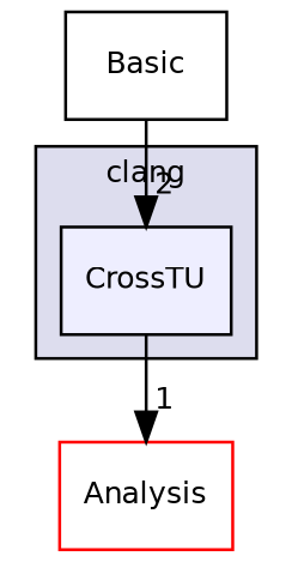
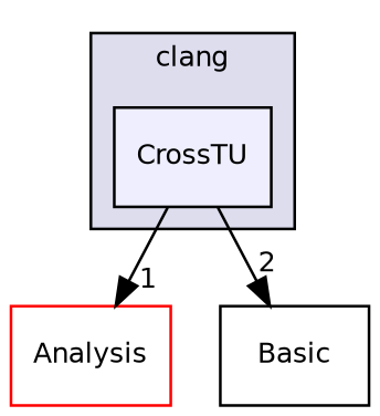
  digraph {
    compound=true
    node [fontname=Helvetica fontsize=10 shape=box]
    edge [labeldistance=1.5 labelfontname=Helvetica labelfontsize=10]
    n1 [fillcolor="#eeeeff" label=CrossTU pencolor=black style=filled]
    n2 [color=red label=Analysis]
    n3 [label=Basic]
    subgraph cluster_1 {
      bgcolor="#ddddee"
      fontname=Helvetica
      fontsize=10
      label=clang
      pencolor=black
      n1
    }
    n1 -> n2 [headlabel=1]
-   n3 -> n1 [headlabel=2]
+   n1 -> n3 [headlabel=2]
  }
